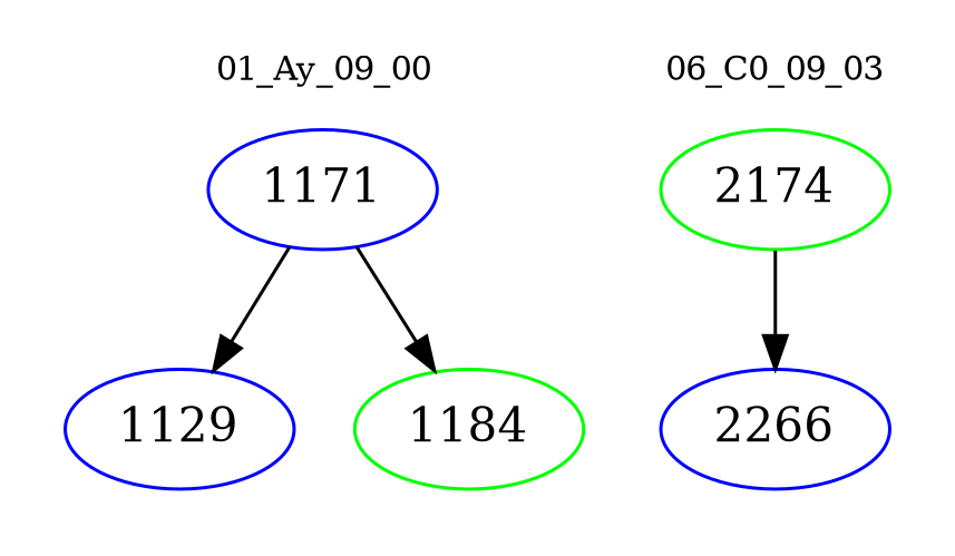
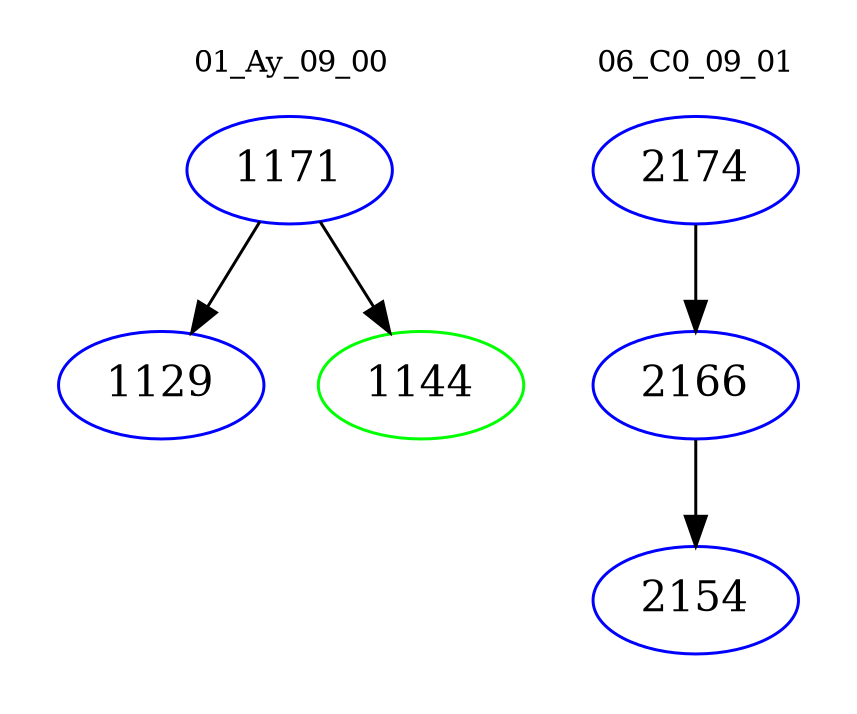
  digraph {
    node [color=blue]
    edge [color=black]
    n1 [label=1171]
    n2 [label=1129]
-   n3 [color=green label=1184]
-   n4 [label=2266]
-   n6 [color=green label=2174]
+   n3 [color=green label=1144]
+   n4 [label=2166]
+   n5 [label=2154]
+   n6 [label=2174]
    subgraph cluster_1 {
      color=white
      fontsize=10
      label="01_Ay_09_00"
      n1
      n2
      n3
    }
    subgraph cluster_2 {
      color=white
      fontsize=10
-     label="06_C0_09_03"
+     label="06_C0_09_01"
      n4
+     n5
      n6
    }
    n1 -> n2
    n1 -> n3
+   n4 -> n5
    n6 -> n4
  }
